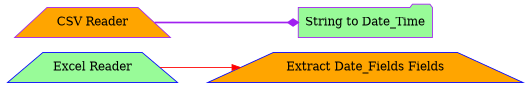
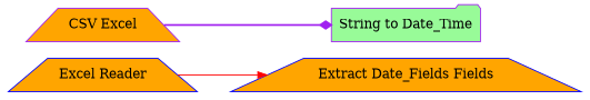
  digraph {
    rankdir=LR
    node [color=blue fillcolor=palegreen shape=trapezium style=filled]
-   n1 [label="Excel Reader"]
+   n1 [fillcolor=orange label="Excel Reader"]
    n2 [fillcolor=orange label="Extract Date_Fields Fields"]
    n3 [color=purple label="String to Date_Time" shape=folder]
-   n4 [color=purple fillcolor=orange label="CSV Reader"]
+   n4 [color=purple fillcolor=orange label="CSV Excel"]
    n1 -> n2 [arrowhead=normal color=red style=solid]
    n4 -> n3 [arrowhead=diamond color=purple style=bold]
  }
